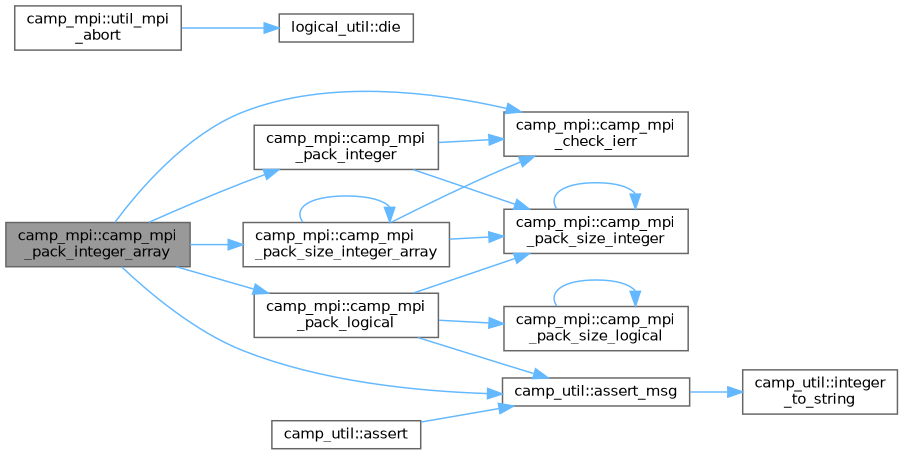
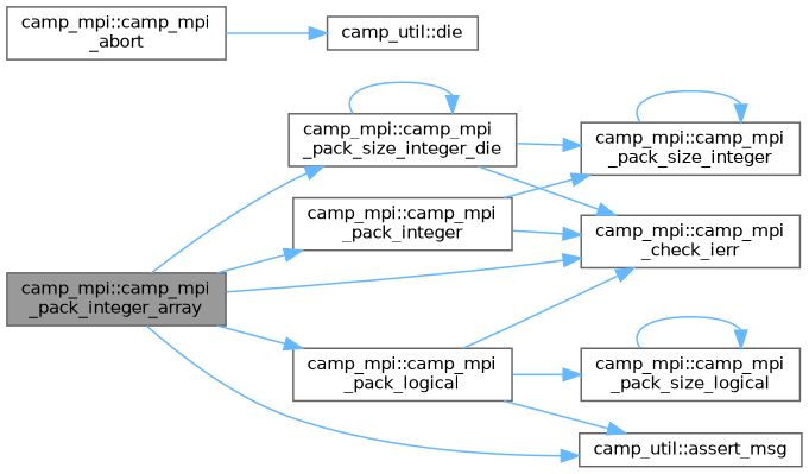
  digraph {
    rankdir=LR
    node [color=grey40 fillcolor=white fontname=Helvetica fontsize=10 shape=box style=filled]
    edge [color=steelblue1 fontname=Helvetica fontsize=10 labelfontname=Helvetica labelfontsize=10 style=solid]
    n1 [color=gray40 fillcolor=grey60 fontcolor=black height=0.2 label="camp_mpi::camp_mpi\l_pack_integer_array" width=0.4]
    n2 [height=0.2 label="camp_mpi::camp_mpi\l_check_ierr" width=0.4]
    n3 [height=0.2 label="camp_mpi::camp_mpi\l_pack_integer" width=0.4]
    n4 [height=0.2 label="camp_mpi::camp_mpi\l_pack_logical" width=0.4]
-   n5 [height=0.2 label="camp_mpi::camp_mpi\l_pack_size_integer_array" width=0.4]
+   n5 [height=0.2 label="camp_mpi::camp_mpi\l_pack_size_integer_die" width=0.4]
    n6 [height=0.2 label="camp_util::assert_msg" width=0.4]
-   n7 [height=0.2 label="camp_util::assert" width=0.4]
    n8 [height=0.2 label="camp_mpi::camp_mpi\l_pack_size_integer" width=0.4]
    n9 [height=0.2 label="camp_mpi::camp_mpi\l_pack_size_logical" width=0.4]
-   n10 [height=0.2 label="camp_util::integer\l_to_string" width=0.4]
-   n11 [height=0.2 label="camp_mpi::util_mpi\l_abort" width=0.4]
-   n12 [height=0.2 label="logical_util::die" width=0.4]
+   n11 [height=0.2 label="camp_mpi::camp_mpi\l_abort" width=0.4]
+   n12 [height=0.2 label="camp_util::die" width=0.4]
    n1 -> n2
    n1 -> n3
    n1 -> n4
    n1 -> n5
    n1 -> n6
    n3 -> n2
    n3 -> n8
-   n4 -> n8
+   n4 -> n2
    n4 -> n6
    n4 -> n9
    n5 -> n2
    n5 -> n5
    n5 -> n8
-   n6 -> n10
-   n7 -> n6
    n8 -> n8
    n9 -> n9
    n11 -> n12
  }
